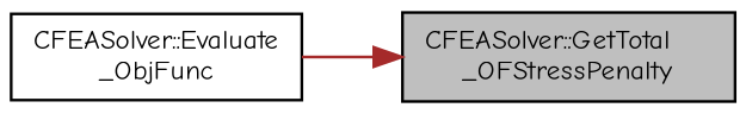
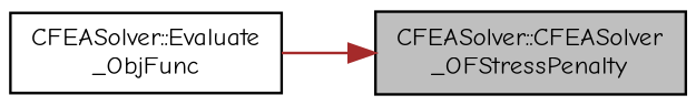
  digraph {
    rankdir=RL
    fontname="Comic Neue"
    node [color=black fontname="Comic Neue" fontsize=10 shape=record style=filled]
-   n1 [fillcolor=grey75 fontcolor=black height=0.2 label="CFEASolver::GetTotal\l_OFStressPenalty" width=0.4]
+   n1 [fillcolor=grey75 fontcolor=black height=0.2 label="CFEASolver::CFEASolver\l_OFStressPenalty" width=0.4]
    n2 [fillcolor=white height=0.2 label="CFEASolver::Evaluate\l_ObjFunc" width=0.4]
    n1 -> n2 [color=brown dir=back fontname="Comic Neue" fontsize=10 labelfontname=Helvetica labelfontsize=10 style=solid]
  }
